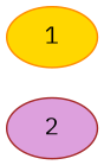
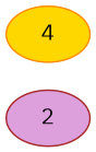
  strict graph {
    rankdir=LR
    fontname="IBM Plex Mono"
    node [style=filled fontname="IBM Plex Mono"]
    n1 [fillcolor=plum label=2 color=brown]
-   n2 [fillcolor=gold label=1 color=darkorange]
+   n2 [fillcolor=gold label=4 color=darkorange]
  }
